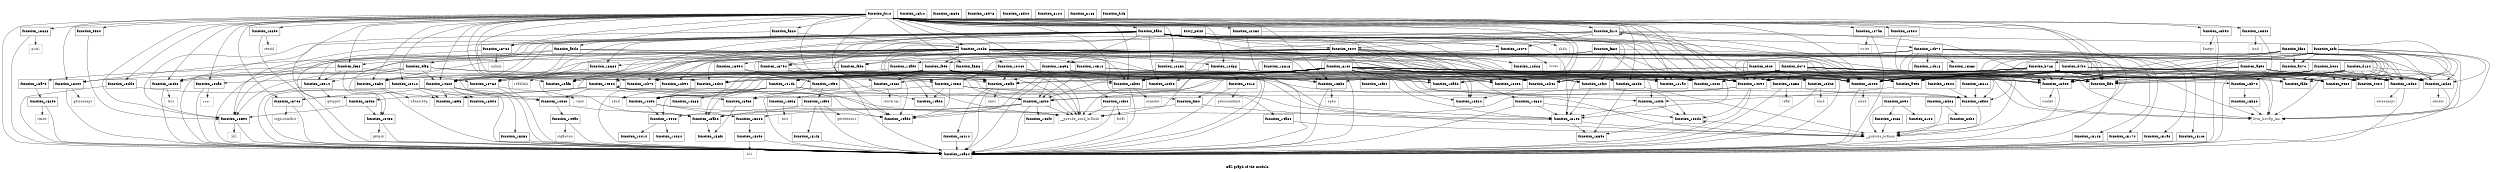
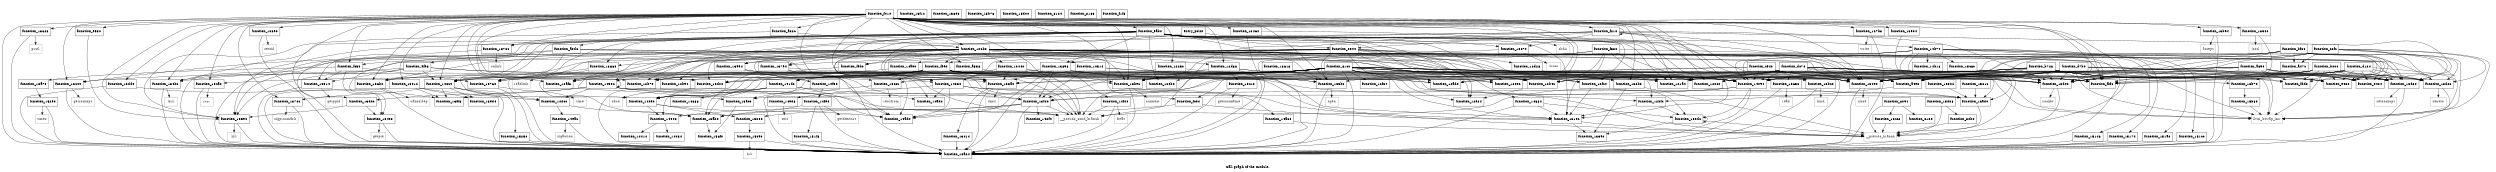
  digraph {
    label="Call graph of the module."
    node [shape=record]
    n1 [label="{function_f410}"]
    n2 [label="{function_fcb0}"]
    n3 [label="{function_13ca0}"]
    n4 [label="{function_121a4}"]
    n5 [label="{function_1225c}"]
    n6 [label="{function_12ad0}"]
    n7 [label="{function_12af8}"]
    n8 [label="{function_106b8}"]
    n9 [label="{function_12b70}"]
    n10 [label="{function_136b0}"]
    n11 [label="{function_12d88}"]
    n12 [label="{function_136e0}"]
    n13 [label="{function_fc54}"]
    n14 [label="{function_120ec}"]
    n15 [label="{function_133a0}"]
    n16 [label="{function_13464}"]
    n17 [label="{function_13490}"]
    n18 [label="{function_fbfc}"]
    n19 [label="{function_1370c}"]
    n20 [label="{function_1378c}"]
    n21 [label="{function_137b8}"]
    n22 [label="{function_134bc}"]
    n23 [label="{function_13b94}"]
    n24 [label="{function_13540}"]
    n25 [label="{function_120c0}"]
    n26 [label="{function_132b8}"]
    n27 [label="{function_13a64}"]
    n28 [label="{function_131ec}"]
    n29 [label="{function_13bec}"]
    n30 [label="{function_13590}"]
    n31 [label="{function_135bc}"]
    n32 [label="{function_13c44}"]
    n33 [label="{function_13628}"]
    n34 [label="{function_13d90}"]
    n35 [label="{function_13dbc}"]
    n36 [label="{function_13dd4}"]
    n37 [label="{function_13e04}"]
    n38 [label="{function_13e1c}"]
    n39 [label="{function_13d00}"]
    n40 [label="{function_14830}"]
    n41 [label="{function_148c4}"]
    n42 [color=gray50 fontcolor=gray50 label="{__pseudo_branch}"]
    n43 [color=gray50 fontcolor=gray50 label="{__pseudo_cond_branch}"]
    n44 [label="{function_a0d8}"]
    n45 [label="{function_a32c}"]
    n46 [label="{function_a558}"]
    n47 [label="{function_e530}"]
    n48 [label="{function_eab0}"]
    n49 [label="{function_f210}"]
    n50 [label="{function_13ab0}"]
    n51 [color=gray50 fontcolor=gray50 label="{recv}"]
    n52 [label="{function_12b4c}"]
    n53 [label="{function_13f40}"]
    n54 [label="{function_febc}"]
    n55 [label="{function_fee0}"]
    n56 [label="{function_13ccc}"]
    n57 [label="{function_14094}"]
    n58 [label="{function_12b94}"]
    n59 [label="{function_13ac0}"]
    n60 [label="{function_13760}"]
    n61 [label="{function_10440}"]
    n62 [label="{function_10514}"]
    n63 [label="{function_13d2c}"]
    n64 [label="{function_13d60}"]
    n65 [color=gray50 fontcolor=gray50 label="{llvm_bswap_i32}"]
    n66 [label="{function_e424}"]
    n67 [label="{function_e480}"]
    n68 [color=gray50 fontcolor=gray50 label="{nanosleep}"]
    n69 [label="{function_13c18}"]
    n70 [color=gray50 fontcolor=gray50 label="{setsid}"]
    n71 [label="{function_134e8}"]
    n72 [label="{function_13514}"]
    n73 [label="{function_13a70}"]
    n74 [label="{function_13414}"]
    n75 [color=gray50 fontcolor=gray50 label="{fcntl}"]
    n76 [color=gray50 fontcolor=gray50 label="{chdir}"]
    n77 [color=gray50 fontcolor=gray50 label="{close}"]
    n78 [color=gray50 fontcolor=gray50 label="{sigprocmask}"]
    n79 [color=gray50 fontcolor=gray50 label="{unlink}"]
    n80 [color=gray50 fontcolor=gray50 label="{write}"]
    n81 [color=gray50 fontcolor=gray50 label="{fork}"]
    n82 [color=gray50 fontcolor=gray50 label="{accept}"]
    n83 [color=gray50 fontcolor=gray50 label="{ioctl}"]
    n84 [label="{function_1339c}"]
    n85 [color=gray50 fontcolor=gray50 label="{connect}"]
    n86 [color=gray50 fontcolor=gray50 label="{kill}"]
    n87 [color=gray50 fontcolor=gray50 label="{open}"]
    n88 [color=gray50 fontcolor=gray50 label="{getsockopt}"]
    n89 [color=gray50 fontcolor=gray50 label="{prctl}"]
    n90 [color=gray50 fontcolor=gray50 label="{socket}"]
    n91 [label="{function_13ef8}"]
    n92 [label="{function_13ad0}"]
    n93 [label="{function_13ed4}"]
    n94 [label="{function_14dc0}"]
    n95 [color=gray50 fontcolor=gray50 label="{send}"]
    n96 [label="{function_14ad4}"]
    n97 [label="{function_14adc}"]
    n98 [label="{function_14a68}"]
    n99 [label="{function_14ed8}"]
    n100 [label="{function_1525c}"]
    n101 [label="{function_140ec}"]
    n102 [label="{function_9fe8}"]
    n103 [label="{function_141dc}"]
    n104 [label="{function_13658}"]
    n105 [label="{function_13c74}"]
    n106 [label="{function_13684}"]
    n107 [label="{function_12e24}"]
    n108 [label="{function_12eb0}"]
    n109 [label="{function_13bc0}"]
    n110 [label="{function_137e4}"]
    n111 [label="{function_13898}"]
    n112 [label="{function_12fc4}"]
    n113 [label="{function_13994}"]
    n114 [label="{function_14684}"]
    n115 [label="{function_e544}"]
    n116 [color=gray50 label="{function_156f0}"]
    n117 [label="{function_fdd8}"]
    n118 [label="{function_14448}"]
    n119 [label="{function_15288}"]
    n120 [label="{function_142f4}"]
    n121 [color=gray50 fontcolor=gray50 label="{read}"]
    n122 [color=gray50 fontcolor=gray50 label="{recvfrom}"]
    n123 [label="{function_130dc}"]
    n124 [label="{function_14388}"]
    n125 [color=gray50 fontcolor=gray50 label="{listen}"]
    n126 [color=gray50 fontcolor=gray50 label="{time}"]
    n127 [color=gray50 fontcolor=gray50 label="{sendto}"]
    n128 [color=gray50 fontcolor=gray50 label="{setsockopt}"]
    n129 [color=gray50 fontcolor=gray50 label="{readlink}"]
    n130 [label="{function_12bfc}"]
    n131 [label="{function_12d28}"]
    n132 [color=gray50 fontcolor=gray50 label="{getsockname}"]
    n133 [color=gray50 fontcolor=gray50 label="{getpid}"]
    n134 [color=gray50 fontcolor=gray50 label="{getppid}"]
    n135 [label="{function_152e0}"]
    n136 [label="{function_13b70}"]
    n137 [label="{function_15b80}"]
    n138 [label="{function_12f34}"]
    n139 [color=gray50 fontcolor=gray50 label="{bind}"]
    n140 [label="{function_14f00}"]
    n141 [color=gray50 fontcolor=gray50 label="{fstat}"]
    n142 [label="{function_14f50}"]
    n143 [label="{function_14fe4}"]
    n144 [color=gray50 fontcolor=gray50 label="{times}"]
    n145 [label="{function_13618}"]
    n146 [label="{function_14eac}"]
    n147 [color=gray50 fontcolor=gray50 label="{sigaction}"]
    n148 [color=gray50 fontcolor=gray50 label="{exit}"]
    n149 [color=gray50 fontcolor=gray50 label="{getdents64}"]
    n150 [color=gray50 fontcolor=gray50 label="{brk}"]
    n151 [label="{function_13f1c}"]
    n152 [label="{function_14414}"]
    n153 [label="{function_14434}"]
    n154 [label="{function_15c90}"]
    n155 [label="{function_1453c}"]
    n156 [label="{function_14b18}"]
    n157 [label="{function_14ae0}"]
    n158 [label="{function_14b74}"]
    n159 [label="{function_15148}"]
    n160 [label="{function_15174}"]
    n161 [label="{function_151a0}"]
    n162 [label="{function_151cc}"]
    n163 [label="{function_15c6c}"]
    n164 [label="{function_151f8}"]
    n165 [label="{function_1530c}"]
    n166 [label="{function_1561c}"]
    n167 [label="{function_156e8}"]
    n168 [label="{function_15b78}"]
    n169 [label="{function_15ccc}"]
    n170 [label="{function_15d00}"]
    n171 [label="{function_15d08}"]
    n172 [label="{function_80b0}"]
    n173 [label="{function_8094}"]
    n174 [label="{function_8130}"]
    n175 [label="{function_8124}"]
    n176 [label="{function_8188}"]
    n177 [label="{entry_point}"]
    n178 [label="{function_81cc}"]
    n179 [label="{function_a4e8}"]
    n180 [label="{function_a47c}"]
    n181 [label="{function_a890}"]
    n182 [label="{function_b00c}"]
    n183 [label="{function_b728}"]
    n184 [label="{function_bf88}"]
    n185 [label="{function_c6fc}"]
    n186 [label="{function_ce40}"]
    n187 [label="{function_d124}"]
    n188 [label="{function_d7b0}"]
    n189 [label="{function_dc74}"]
    n190 [label="{function_f1f8}"]
    n191 [label="{function_f380}"]
    n1 -> n2
    n1 -> n3
    n1 -> n4
    n1 -> n5
    n1 -> n6
    n1 -> n7
    n1 -> n8
    n1 -> n9
    n1 -> n10
    n1 -> n11
    n1 -> n12
    n1 -> n13
    n1 -> n14
    n1 -> n15
    n1 -> n16
    n1 -> n17
    n1 -> n18
    n1 -> n19
    n1 -> n20
    n1 -> n21
    n1 -> n22
    n1 -> n23
    n1 -> n24
    n1 -> n25
    n1 -> n26
    n1 -> n27
    n1 -> n28
    n1 -> n29
    n1 -> n30
    n1 -> n31
    n1 -> n32
    n1 -> n33
    n1 -> n34
    n1 -> n35
    n1 -> n36
    n1 -> n37
    n1 -> n38
    n1 -> n39
    n1 -> n40
    n1 -> n41
    n1 -> n42
    n1 -> n43
    n1 -> n44
    n1 -> n45
    n1 -> n46
    n1 -> n47
    n1 -> n48
    n1 -> n49
    n2 -> n28
    n2 -> n50
    n3 -> n27
    n3 -> n51
    n5 -> n52
    n5 -> n53
    n8 -> n4
    n8 -> n7
    n8 -> n10
    n8 -> n11
    n8 -> n13
    n8 -> n14
    n8 -> n15
    n8 -> n17
    n8 -> n18
    n8 -> n22
    n8 -> n25
    n8 -> n26
    n8 -> n27
    n8 -> n28
    n8 -> n29
    n8 -> n32
    n8 -> n34
    n8 -> n39
    n8 -> n40
    n8 -> n50
    n8 -> n54
    n8 -> n55
    n8 -> n56
    n8 -> n57
    n8 -> n58
    n8 -> n59
    n8 -> n60
    n8 -> n61
    n8 -> n62
    n8 -> n63
    n8 -> n64
    n8 -> n65
    n8 -> n66
    n8 -> n67
    n10 -> n27
    n10 -> n68
    n11 -> n17
    n11 -> n27
    n11 -> n29
    n11 -> n34
    n11 -> n69
    n12 -> n27
    n12 -> n70
    n13 -> n60
    n13 -> n71
    n13 -> n72
    n13 -> n73
    n15 -> n27
    n15 -> n74
    n15 -> n75
    n16 -> n27
    n16 -> n76
    n17 -> n27
    n17 -> n77
    n19 -> n27
    n19 -> n78
    n20 -> n27
    n20 -> n79
    n21 -> n27
    n21 -> n80
    n22 -> n27
    n22 -> n81
    n23 -> n27
    n23 -> n82
    n24 -> n27
    n24 -> n83
    n26 -> n42
    n26 -> n84
    n28 -> n42
    n28 -> n84
    n29 -> n27
    n29 -> n85
    n30 -> n27
    n30 -> n86
    n31 -> n27
    n31 -> n87
    n32 -> n27
    n32 -> n88
    n33 -> n27
    n33 -> n89
    n34 -> n27
    n34 -> n90
    n35 -> n30
    n35 -> n71
    n36 -> n27
    n36 -> n91
    n37 -> n92
    n38 -> n27
    n38 -> n91
    n38 -> n93
    n38 -> n94
    n39 -> n27
    n39 -> n95
    n40 -> n42
    n40 -> n96
    n40 -> n97
    n40 -> n98
    n40 -> n99
    n41 -> n19
    n41 -> n27
    n41 -> n91
    n41 -> n93
    n41 -> n94
    n41 -> n100
    n44 -> n27
    n44 -> n43
    n44 -> n52
    n44 -> n57
    n44 -> n101
    n44 -> n102
    n45 -> n8
    n45 -> n30
    n46 -> n57
    n46 -> n103
    n47 -> n30
    n48 -> n4
    n48 -> n7
    n48 -> n9
    n48 -> n14
    n48 -> n17
    n48 -> n20
    n48 -> n22
    n48 -> n25
    n48 -> n28
    n48 -> n30
    n48 -> n31
    n48 -> n34
    n48 -> n41
    n48 -> n53
    n48 -> n60
    n48 -> n71
    n48 -> n72
    n48 -> n104
    n48 -> n105
    n48 -> n106
    n48 -> n107
    n48 -> n108
    n48 -> n109
    n48 -> n110
    n48 -> n111
    n48 -> n112
    n48 -> n113
    n48 -> n114
    n48 -> n115
    n49 -> n15
    n49 -> n17
    n49 -> n27
    n49 -> n29
    n49 -> n34
    n49 -> n41
    n49 -> n49
    n49 -> n64
    n49 -> n105
    n49 -> n109
    n49 -> n115
    n50 -> n116
    n52 -> n107
    n53 -> n27
    n53 -> n43
    n53 -> n96
    n53 -> n118
    n53 -> n119
    n53 -> n120
    n54 -> n43
    n54 -> n101
    n55 -> n6
    n55 -> n9
    n55 -> n10
    n55 -> n15
    n55 -> n17
    n55 -> n18
    n55 -> n28
    n55 -> n29
    n55 -> n34
    n55 -> n39
    n55 -> n41
    n55 -> n43
    n55 -> n56
    n55 -> n57
    n55 -> n101
    n55 -> n103
    n56 -> n27
    n56 -> n122
    n57 -> n27
    n57 -> n43
    n57 -> n53
    n57 -> n123
    n59 -> n116
    n60 -> n27
    n60 -> n126
    n61 -> n9
    n61 -> n15
    n61 -> n29
    n61 -> n34
    n61 -> n43
    n62 -> n6
    n62 -> n52
    n62 -> n53
    n62 -> n103
    n63 -> n27
    n63 -> n127
    n64 -> n27
    n64 -> n128
    n69 -> n27
    n69 -> n132
    n71 -> n27
    n71 -> n133
    n72 -> n27
    n72 -> n134
    n73 -> n135
    n74 -> n27
    n92 -> n42
    n94 -> n50
    n94 -> n146
    n98 -> n42
    n99 -> n148
    n100 -> n27
    n101 -> n96
    n101 -> n118
    n101 -> n119
    n102 -> n22
    n102 -> n30
    n102 -> n40
    n102 -> n41
    n102 -> n42
    n102 -> n72
    n103 -> n50
    n103 -> n53
    n103 -> n96
    n103 -> n101
    n103 -> n118
    n103 -> n124
    n104 -> n27
    n104 -> n92
    n104 -> n121
    n105 -> n27
    n105 -> n125
    n106 -> n27
    n106 -> n129
    n109 -> n27
    n109 -> n139
    n110 -> n17
    n110 -> n27
    n110 -> n96
    n110 -> n97
    n110 -> n101
    n111 -> n15
    n111 -> n17
    n111 -> n27
    n111 -> n31
    n111 -> n53
    n111 -> n57
    n111 -> n96
    n111 -> n101
    n111 -> n140
    n112 -> n28
    n112 -> n123
    n113 -> n96
    n113 -> n97
    n113 -> n142
    n114 -> n27
    n114 -> n28
    n114 -> n123
    n115 -> n4
    n115 -> n6
    n115 -> n7
    n115 -> n9
    n115 -> n14
    n115 -> n17
    n115 -> n25
    n115 -> n30
    n115 -> n31
    n115 -> n41
    n115 -> n106
    n115 -> n107
    n115 -> n110
    n115 -> n111
    n115 -> n112
+   n115 -> n113
    n115 -> n130
    n115 -> n131
    n118 -> n152
    n118 -> n153
    n119 -> n154
    n123 -> n42
    n123 -> n84
    n123 -> n123
    n130 -> n28
    n130 -> n123
    n131 -> n104
    n135 -> n27
    n135 -> n144
    n136 -> n137
    n137 -> n65
    n140 -> n27
    n140 -> n43
    n140 -> n141
    n142 -> n59
    n142 -> n143
    n143 -> n27
    n143 -> n50
    n143 -> n149
    n143 -> n164
    n145 -> n31
    n146 -> n27
    n146 -> n147
    n154 -> n27
    n154 -> n150
    n155 -> n35
    n155 -> n43
    n155 -> n91
    n155 -> n92
    n155 -> n94
    n155 -> n96
    n155 -> n155
    n157 -> n15
    n157 -> n31
    n157 -> n155
    n158 -> n27
    n158 -> n40
    n158 -> n42
    n158 -> n43
    n158 -> n92
    n158 -> n156
    n158 -> n157
    n158 -> n159
    n158 -> n160
    n158 -> n161
    n158 -> n162
    n158 -> n163
    n159 -> n27
    n160 -> n27
    n161 -> n27
    n162 -> n27
    n164 -> n27
    n165 -> n92
    n166 -> n92
    n169 -> n42
    n171 -> n42
    n171 -> n172
    n172 -> n42
    n173 -> n42
    n173 -> n169
    n173 -> n174
    n177 -> n155
    n177 -> n158
    n178 -> n3
    n178 -> n4
    n178 -> n6
    n178 -> n7
    n178 -> n9
    n178 -> n10
    n178 -> n14
    n178 -> n15
    n178 -> n17
    n178 -> n18
    n178 -> n25
    n178 -> n26
    n178 -> n27
    n178 -> n28
    n178 -> n29
    n178 -> n32
    n178 -> n34
    n178 -> n39
    n178 -> n41
    n178 -> n43
    n178 -> n50
    n178 -> n57
    n178 -> n58
    n178 -> n59
    n178 -> n60
    n178 -> n64
    n178 -> n65
    n178 -> n92
    n178 -> n107
    n178 -> n108
    n178 -> n112
    n178 -> n130
    n178 -> n138
    n178 -> n179
    n179 -> n130
    n180 -> n136
    n181 -> n17
    n181 -> n18
    n181 -> n34
    n181 -> n52
    n181 -> n57
    n181 -> n63
    n181 -> n64
    n181 -> n65
    n181 -> n66
    n181 -> n67
    n181 -> n117
    n181 -> n179
    n182 -> n17
    n182 -> n18
    n182 -> n34
    n182 -> n57
    n182 -> n63
    n182 -> n64
    n182 -> n65
    n182 -> n66
    n182 -> n67
    n182 -> n117
    n182 -> n179
    n183 -> n15
    n183 -> n17
    n183 -> n18
    n183 -> n29
    n183 -> n34
    n183 -> n53
    n183 -> n56
    n183 -> n57
    n183 -> n60
    n183 -> n63
    n183 -> n64
    n183 -> n65
    n183 -> n66
    n183 -> n67
    n183 -> n117
    n183 -> n179
    n184 -> n17
    n184 -> n18
    n184 -> n34
    n184 -> n57
    n184 -> n63
    n184 -> n64
    n184 -> n65
    n184 -> n66
    n184 -> n67
    n184 -> n117
-   n184 -> n183
+   n184 -> n179
    n184 -> n180
    n185 -> n17
    n185 -> n18
    n185 -> n34
    n185 -> n57
    n185 -> n63
    n185 -> n64
    n185 -> n65
    n185 -> n66
    n185 -> n67
    n185 -> n179
    n185 -> n180
    n186 -> n18
    n186 -> n29
    n186 -> n34
    n186 -> n39
    n186 -> n57
    n186 -> n65
    n186 -> n109
    n186 -> n117
    n186 -> n179
    n187 -> n17
    n187 -> n18
    n187 -> n34
    n187 -> n57
    n187 -> n63
    n187 -> n64
    n187 -> n65
    n187 -> n66
    n187 -> n67
    n187 -> n117
    n187 -> n179
    n188 -> n4
    n188 -> n17
    n188 -> n18
    n188 -> n25
    n188 -> n34
    n188 -> n52
    n188 -> n57
    n188 -> n63
    n188 -> n64
    n188 -> n65
    n188 -> n66
    n188 -> n67
    n188 -> n179
    n189 -> n2
    n189 -> n4
    n189 -> n6
    n189 -> n14
    n189 -> n17
    n189 -> n18
    n189 -> n25
    n189 -> n31
    n189 -> n34
    n189 -> n52
    n189 -> n57
    n189 -> n63
    n189 -> n64
    n189 -> n66
    n189 -> n67
    n189 -> n104
    n189 -> n136
    n189 -> n179
    n191 -> n4
    n191 -> n14
    n191 -> n18
    n191 -> n25
    n191 -> n28
    n191 -> n54
    n191 -> n55
  }
